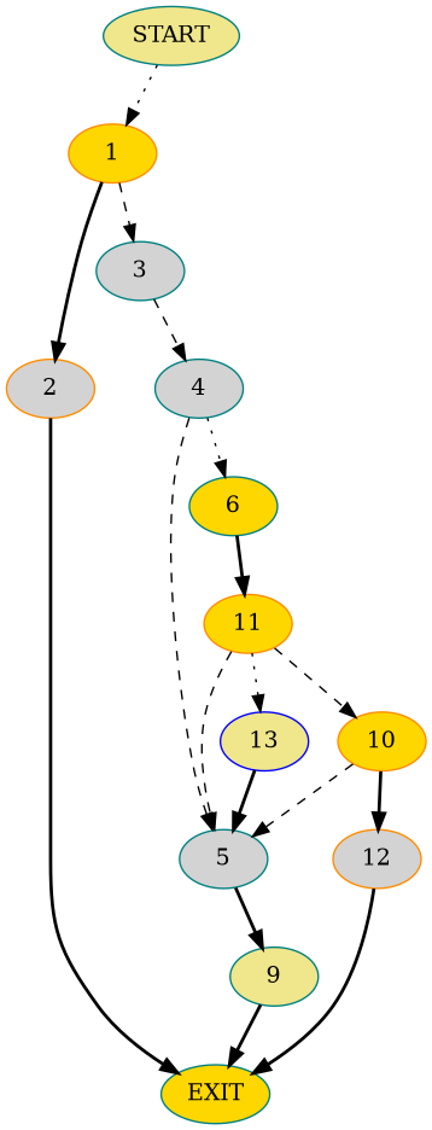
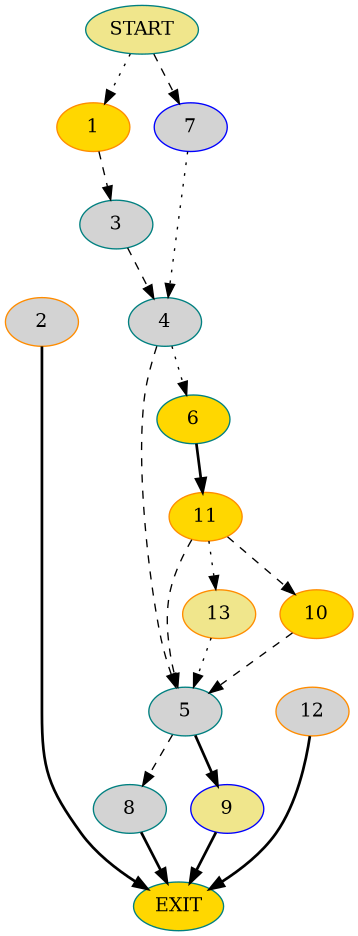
  digraph {
    node [color=teal fillcolor=lightgrey style=filled]
    edge [style=dashed]
    n1 [fillcolor=khaki label=START]
    1 [color=darkorange fillcolor=gold]
+   7 [color=blue]
    2 [color=darkorange]
    3
    4
    n7 [fillcolor=gold label=EXIT]
    5
    6 [fillcolor=gold]
-   9 [fillcolor=khaki]
+   8
+   9 [color=blue fillcolor=khaki]
    11 [color=darkorange fillcolor=gold]
    10 [color=darkorange fillcolor=gold]
    12 [color=darkorange]
-   13 [color=blue fillcolor=khaki]
+   13 [color=darkorange fillcolor=khaki]
    n1 -> 1 [style=dotted]
-   1 -> 2 [style=bold]
+   n1 -> 7
    1 -> 3
+   7 -> 4 [style=dotted]
    2 -> n7 [style=bold]
    3 -> 4
    4 -> 5
    4 -> 6 [style=dotted]
+   5 -> 8
    5 -> 9 [style=bold]
    6 -> 11 [style=bold]
+   8 -> n7 [style=bold]
    9 -> n7 [style=bold]
    11 -> 5
    11 -> 10
    11 -> 13 [style=dotted]
    10 -> 5
-   10 -> 12 [style=bold]
    12 -> n7 [style=bold]
-   13 -> 5 [style=bold]
+   13 -> 5 [style=dotted]
  }
